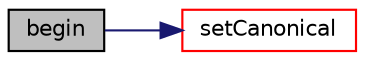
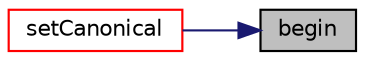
  digraph {
    rankdir=LR
    node [fontname=Helvetica fontsize=10 shape=record]
    n1 [color=black fillcolor=grey75 fontcolor=black height=0.2 label=begin style=filled width=0.4]
    n2 [color=red height=0.2 label=setCanonical width=0.4]
-   n1 -> n2 [color=midnightblue fontname=Helvetica fontsize=10 labelfontname=Helvetica labelfontsize=10 style=solid]
+   n2 -> n1 [color=midnightblue fontname=Helvetica fontsize=10 labelfontname=Helvetica labelfontsize=10 style=solid]
  }
